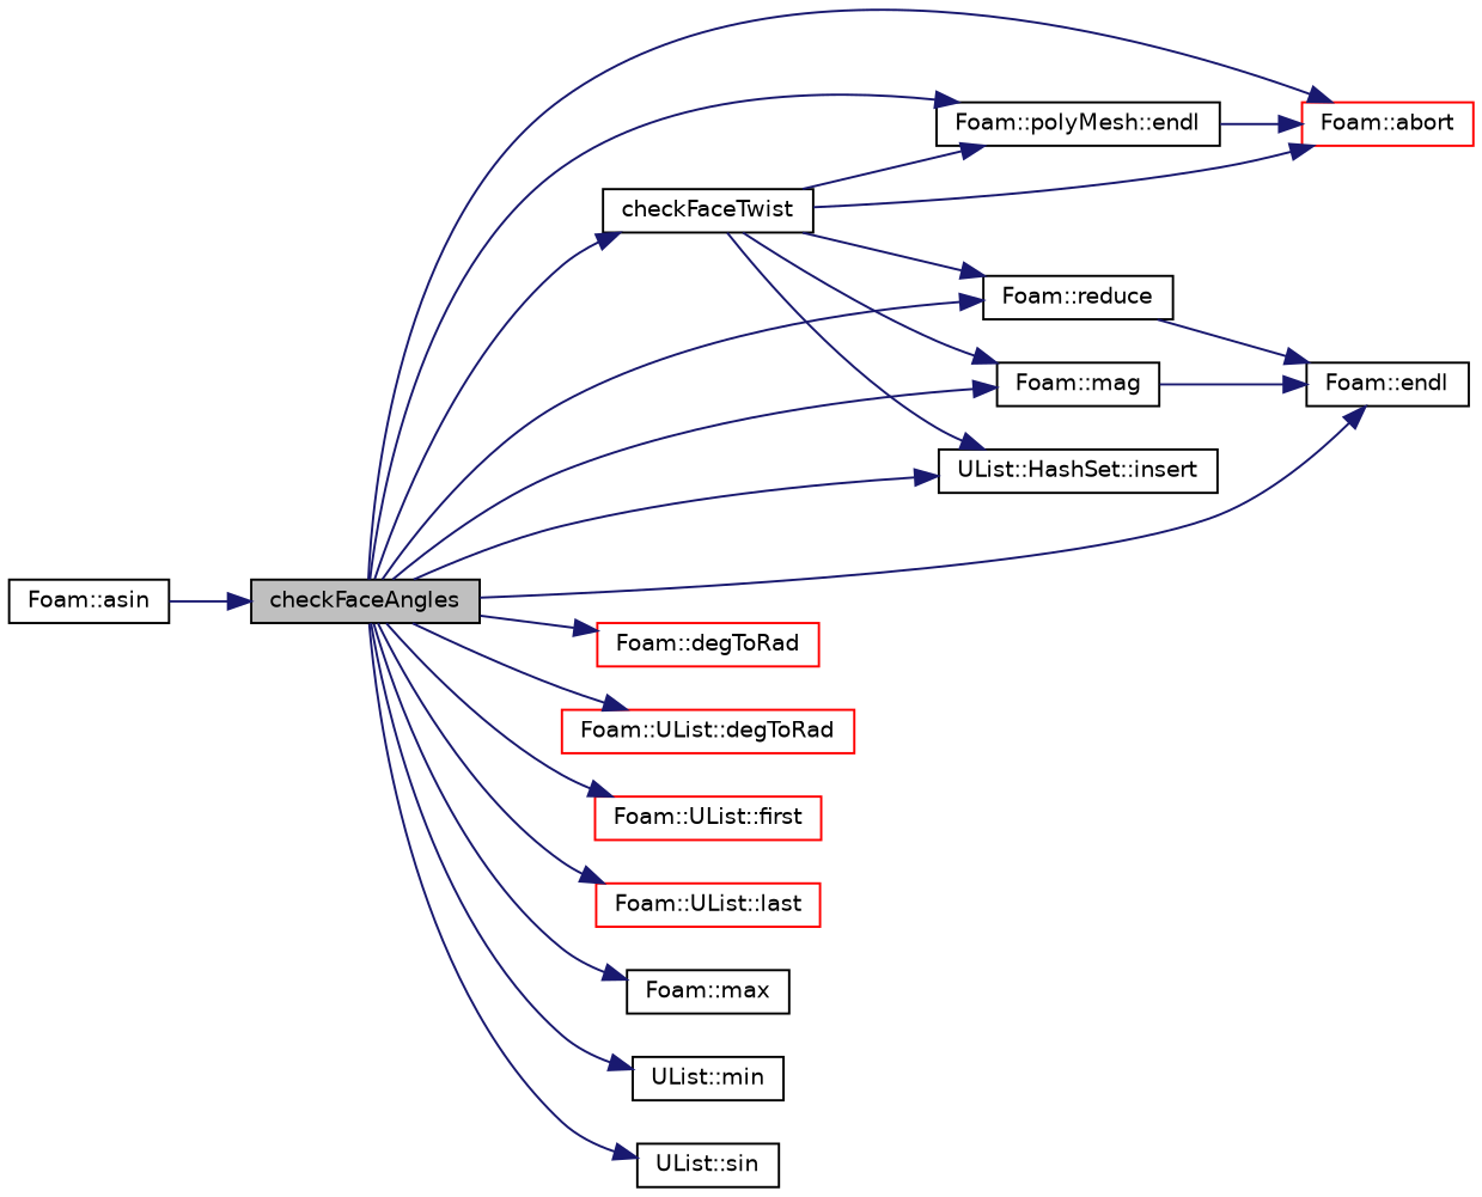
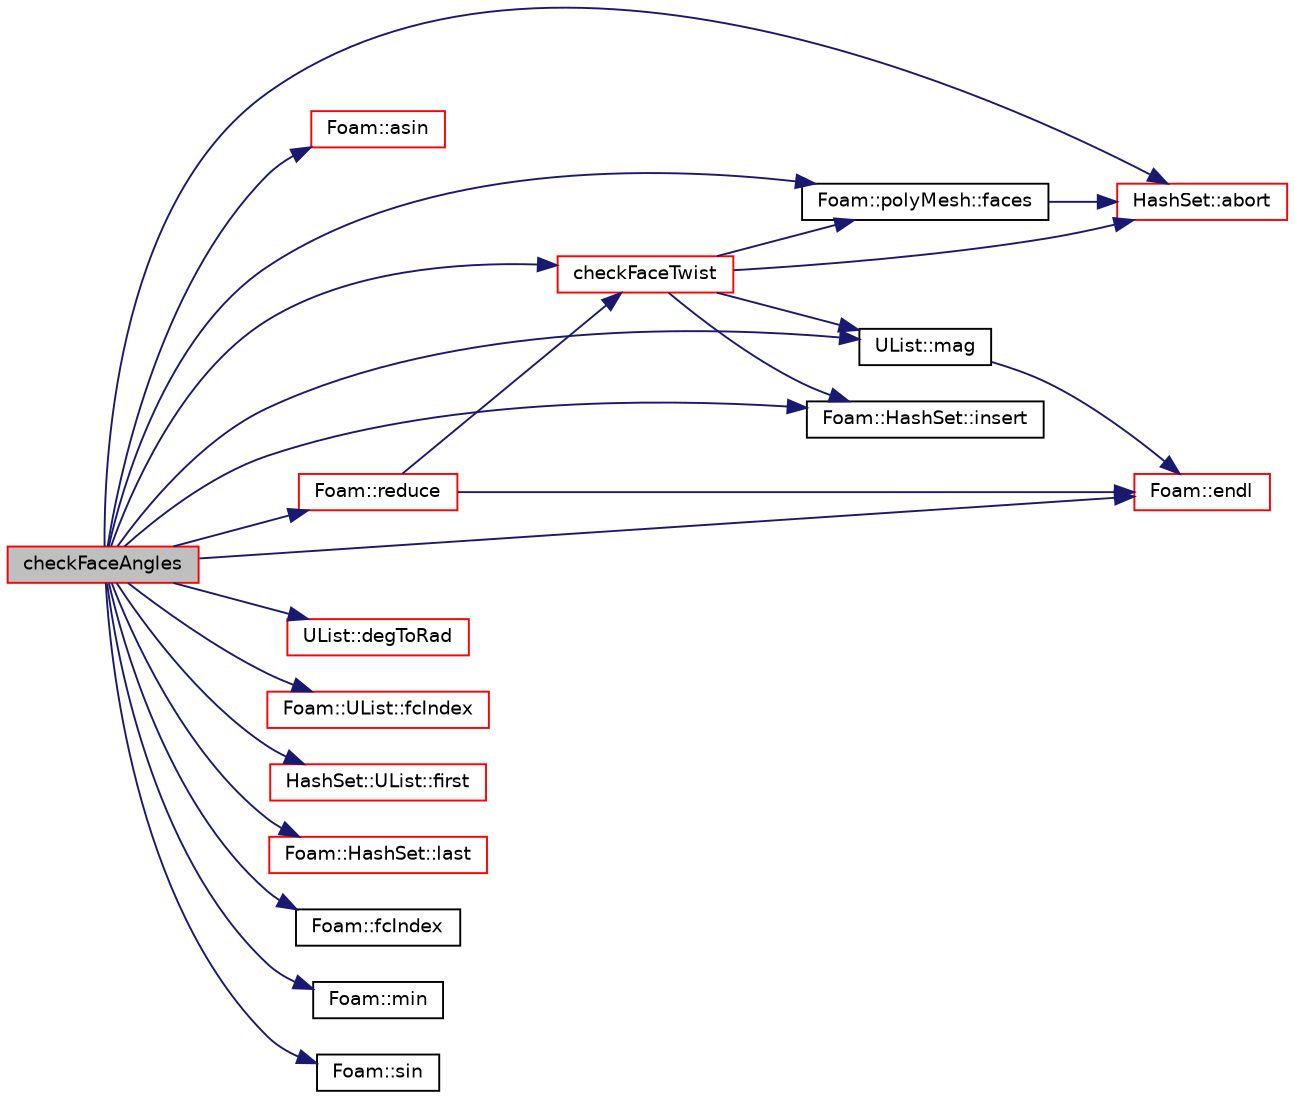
  digraph {
    rankdir=LR
    node [color=black fontname=Helvetica fontsize=10 shape=record]
    edge [color=midnightblue fontname=Helvetica fontsize=10 labelfontname=Helvetica labelfontsize=10 style=solid]
-   n1 [fillcolor=grey75 fontcolor=black height=0.2 label=checkFaceAngles style=filled width=0.4]
-   n2 [color=red height=0.2 label="Foam::abort" width=0.4]
-   n3 [height=0.2 label="Foam::asin" width=0.4]
-   n4 [height=0.2 label=checkFaceTwist width=0.4]
-   n5 [height=0.2 label="Foam::polyMesh::endl" width=0.4]
-   n6 [height=0.2 label="Foam::mag" width=0.4]
-   n7 [height=0.2 label="UList::HashSet::insert" width=0.4]
-   n8 [height=0.2 label="Foam::reduce" width=0.4]
-   n9 [height=0.2 label="Foam::endl" width=0.4]
-   n10 [color=red height=0.2 label="Foam::degToRad" width=0.4]
-   n11 [color=red height=0.2 label="Foam::UList::degToRad" width=0.4]
-   n12 [color=red height=0.2 label="Foam::UList::first" width=0.4]
-   n13 [color=red height=0.2 label="Foam::UList::last" width=0.4]
-   n14 [height=0.2 label="Foam::max" width=0.4]
-   n15 [height=0.2 label="UList::min" width=0.4]
-   n16 [height=0.2 label="UList::sin" width=0.4]
+   n1 [color=red fillcolor=grey75 fontcolor=black height=0.2 label=checkFaceAngles style=filled width=0.4]
+   n2 [color=red height=0.2 label="HashSet::abort" width=0.4]
+   n3 [color=red height=0.2 label="Foam::asin" width=0.4]
+   n4 [color=red height=0.2 label=checkFaceTwist width=0.4]
+   n5 [height=0.2 label="Foam::polyMesh::faces" width=0.4]
+   n6 [height=0.2 label="UList::mag" width=0.4]
+   n7 [height=0.2 label="Foam::HashSet::insert" width=0.4]
+   n8 [color=red height=0.2 label="Foam::reduce" width=0.4]
+   n9 [color=red height=0.2 label="Foam::endl" width=0.4]
+   n10 [color=red height=0.2 label="UList::degToRad" width=0.4]
+   n11 [color=red height=0.2 label="Foam::UList::fcIndex" width=0.4]
+   n12 [color=red height=0.2 label="HashSet::UList::first" width=0.4]
+   n13 [color=red height=0.2 label="Foam::HashSet::last" width=0.4]
+   n14 [height=0.2 label="Foam::fcIndex" width=0.4]
+   n15 [height=0.2 label="Foam::min" width=0.4]
+   n16 [height=0.2 label="Foam::sin" width=0.4]
    n1 -> n2
-   n3 -> n1
+   n1 -> n3
    n1 -> n4
    n1 -> n5
    n1 -> n6
    n1 -> n7
    n1 -> n8
    n1 -> n9
    n1 -> n10
    n1 -> n11
    n1 -> n12
    n1 -> n13
    n1 -> n14
    n1 -> n15
    n1 -> n16
    n4 -> n2
    n4 -> n5
    n4 -> n6
    n4 -> n7
-   n4 -> n8
+   n8 -> n4
    n5 -> n2
    n6 -> n9
    n8 -> n9
  }
